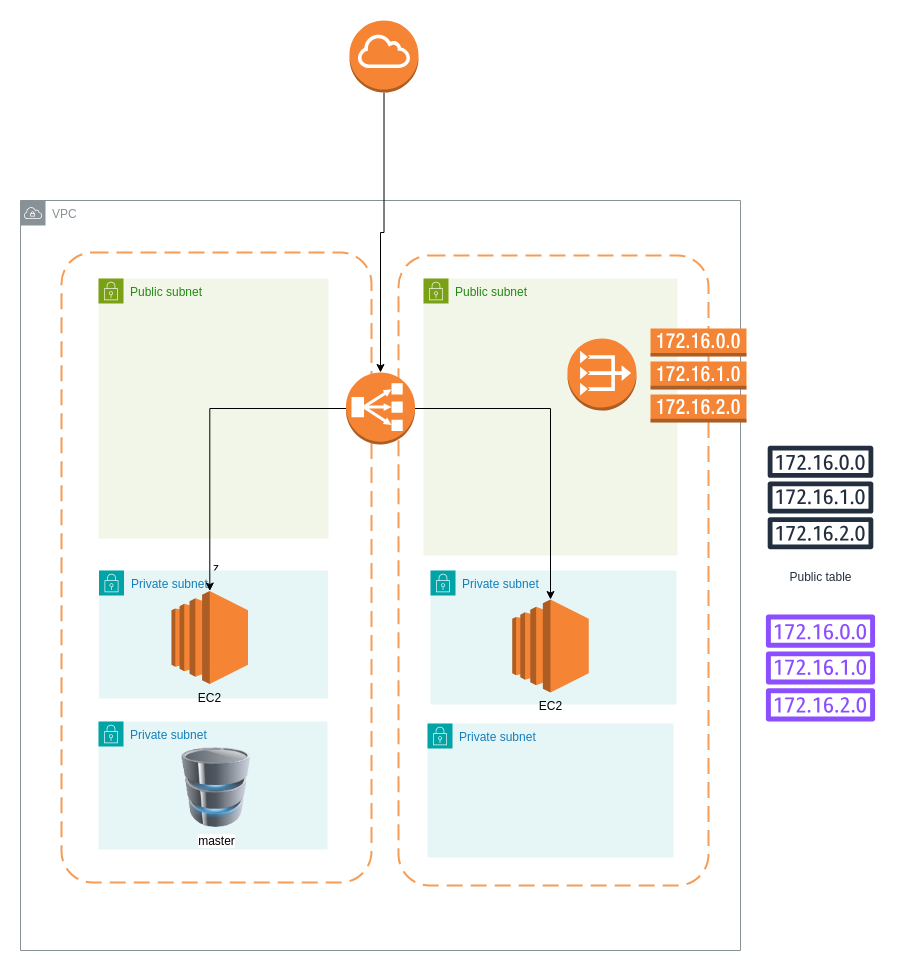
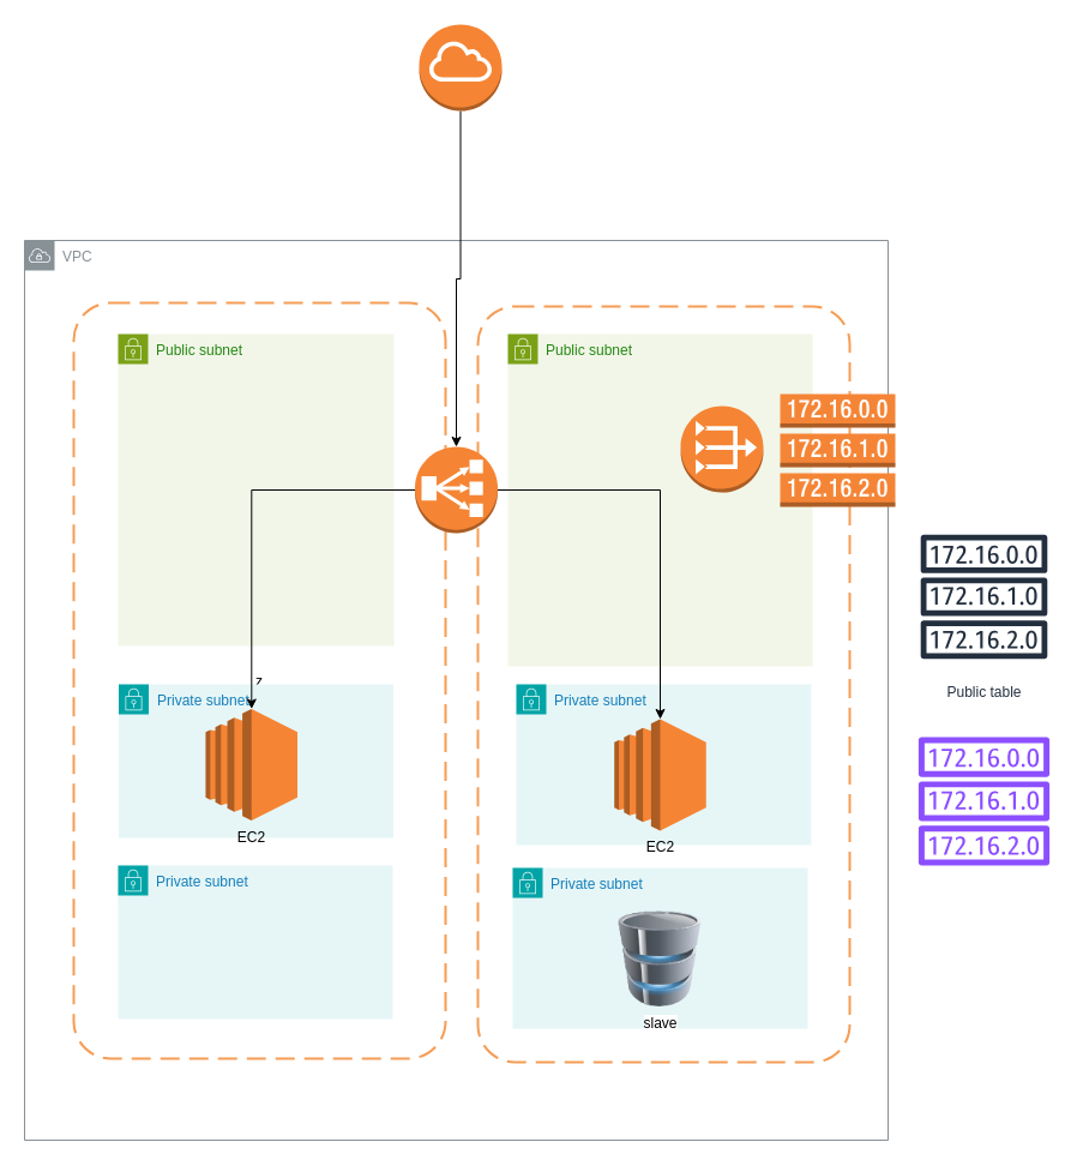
  <mxCell id="0" />
  <mxCell id="1" parent="0" />
  <mxCell id="2" value="VPC" style="sketch=0;outlineConnect=0;gradientColor=none;html=1;whiteSpace=wrap;fontSize=12;fontStyle=0;shape=mxgraph.aws4.group;grIcon=mxgraph.aws4.group_vpc;strokeColor=#879196;fillColor=none;verticalAlign=top;align=left;spacingLeft=30;fontColor=#879196;dashed=0;" parent="1" vertex="1"><mxGeometry x="20" y="200" width="720" height="750" as="geometry" /></mxCell>
  <mxCell id="3" value="" style="rounded=1;arcSize=10;dashed=1;strokeColor=#F59D56;fillColor=none;gradientColor=none;dashPattern=8 4;strokeWidth=2;" parent="1" vertex="1"><mxGeometry x="398" y="255" width="310" height="630" as="geometry" /></mxCell>
  <mxCell id="4" value="Public subnet" style="points=[[0,0],[0.25,0],[0.5,0],[0.75,0],[1,0],[1,0.25],[1,0.5],[1,0.75],[1,1],[0.75,1],[0.5,1],[0.25,1],[0,1],[0,0.75],[0,0.5],[0,0.25]];outlineConnect=0;gradientColor=none;html=1;whiteSpace=wrap;fontSize=12;fontStyle=0;container=1;pointerEvents=0;collapsible=0;recursiveResize=0;shape=mxgraph.aws4.group;grIcon=mxgraph.aws4.group_security_group;grStroke=0;strokeColor=#7AA116;fillColor=#F2F6E8;verticalAlign=top;align=left;spacingLeft=30;fontColor=#248814;dashed=0;" parent="1" vertex="1"><mxGeometry x="98" y="278" width="230" height="260" as="geometry" /></mxCell>
  <mxCell id="5" value="Public subnet" style="points=[[0,0],[0.25,0],[0.5,0],[0.75,0],[1,0],[1,0.25],[1,0.5],[1,0.75],[1,1],[0.75,1],[0.5,1],[0.25,1],[0,1],[0,0.75],[0,0.5],[0,0.25]];outlineConnect=0;gradientColor=none;html=1;whiteSpace=wrap;fontSize=12;fontStyle=0;container=1;pointerEvents=0;collapsible=0;recursiveResize=0;shape=mxgraph.aws4.group;grIcon=mxgraph.aws4.group_security_group;grStroke=0;strokeColor=#7AA116;fillColor=#F2F6E8;verticalAlign=top;align=left;spacingLeft=30;fontColor=#248814;dashed=0;" parent="1" vertex="1"><mxGeometry x="423" y="278" width="254" height="277" as="geometry" /></mxCell>
  <mxCell id="6" value="" style="outlineConnect=0;dashed=0;verticalLabelPosition=bottom;verticalAlign=top;align=center;html=1;shape=mxgraph.aws3.vpc_nat_gateway;fillColor=#F58534;gradientColor=none;" parent="5" vertex="1"><mxGeometry x="144" y="60" width="69" height="72" as="geometry" /></mxCell>
  <mxCell id="7" value="z" style="rounded=1;arcSize=10;dashed=1;strokeColor=#F59D56;fillColor=none;gradientColor=none;dashPattern=8 4;strokeWidth=2;" parent="1" vertex="1"><mxGeometry x="61" y="252" width="310" height="630" as="geometry" /></mxCell>
  <mxCell id="8" value="Private subnet" style="points=[[0,0],[0.25,0],[0.5,0],[0.75,0],[1,0],[1,0.25],[1,0.5],[1,0.75],[1,1],[0.75,1],[0.5,1],[0.25,1],[0,1],[0,0.75],[0,0.5],[0,0.25]];outlineConnect=0;gradientColor=none;html=1;whiteSpace=wrap;fontSize=12;fontStyle=0;container=1;pointerEvents=0;collapsible=0;recursiveResize=0;shape=mxgraph.aws4.group;grIcon=mxgraph.aws4.group_security_group;grStroke=0;strokeColor=#00A4A6;fillColor=#E6F6F7;verticalAlign=top;align=left;spacingLeft=30;fontColor=#147EBA;dashed=0;" parent="1" vertex="1"><mxGeometry x="98.5" y="570" width="229" height="128" as="geometry" /></mxCell>
  <mxCell id="9" value="Private subnet" style="points=[[0,0],[0.25,0],[0.5,0],[0.75,0],[1,0],[1,0.25],[1,0.5],[1,0.75],[1,1],[0.75,1],[0.5,1],[0.25,1],[0,1],[0,0.75],[0,0.5],[0,0.25]];outlineConnect=0;gradientColor=none;html=1;whiteSpace=wrap;fontSize=12;fontStyle=0;container=1;pointerEvents=0;collapsible=0;recursiveResize=0;shape=mxgraph.aws4.group;grIcon=mxgraph.aws4.group_security_group;grStroke=0;strokeColor=#00A4A6;fillColor=#E6F6F7;verticalAlign=top;align=left;spacingLeft=30;fontColor=#147EBA;dashed=0;" parent="1" vertex="1"><mxGeometry x="430" y="570" width="246" height="134" as="geometry" /></mxCell>
  <mxCell id="10" value="" style="outlineConnect=0;dashed=0;verticalLabelPosition=bottom;verticalAlign=top;align=center;html=1;shape=mxgraph.aws3.route_table;fillColor=#F58536;gradientColor=none;" parent="1" vertex="1"><mxGeometry x="650" y="328" width="96" height="94" as="geometry" /></mxCell>
  <mxCell id="11" value="Public table" style="sketch=0;outlineConnect=0;fontColor=#232F3E;gradientColor=none;strokeColor=#232F3E;fillColor=#ffffff;dashed=0;verticalLabelPosition=bottom;verticalAlign=top;align=center;html=1;fontSize=12;fontStyle=0;aspect=fixed;shape=mxgraph.aws4.resourceIcon;resIcon=mxgraph.aws4.route_table;" parent="1" vertex="1"><mxGeometry x="754" y="431" width="132" height="132" as="geometry" /></mxCell>
  <mxCell id="12" value="" style="sketch=0;outlineConnect=0;fontColor=#232F3E;gradientColor=none;fillColor=#8C4FFF;strokeColor=none;dashed=0;verticalLabelPosition=bottom;verticalAlign=top;align=center;html=1;fontSize=12;fontStyle=0;aspect=fixed;pointerEvents=1;shape=mxgraph.aws4.route_table;" parent="1" vertex="1"><mxGeometry x="765.09" y="614" width="109.82" height="107" as="geometry" /></mxCell>
  <mxCell id="13" style="edgeStyle=orthogonalEdgeStyle;rounded=0;orthogonalLoop=1;jettySize=auto;html=1;" parent="1" source="14" target="20" edge="1"><mxGeometry relative="1" as="geometry" /></mxCell>
  <mxCell id="14" value="" style="outlineConnect=0;dashed=0;verticalLabelPosition=bottom;verticalAlign=top;align=center;html=1;shape=mxgraph.aws3.internet_gateway;fillColor=#F58534;gradientColor=none;" parent="1" vertex="1"><mxGeometry x="349" y="20" width="69" height="72" as="geometry" /></mxCell>
  <mxCell id="15" value="Private subnet" style="points=[[0,0],[0.25,0],[0.5,0],[0.75,0],[1,0],[1,0.25],[1,0.5],[1,0.75],[1,1],[0.75,1],[0.5,1],[0.25,1],[0,1],[0,0.75],[0,0.5],[0,0.25]];outlineConnect=0;gradientColor=none;html=1;whiteSpace=wrap;fontSize=12;fontStyle=0;container=1;pointerEvents=0;collapsible=0;recursiveResize=0;shape=mxgraph.aws4.group;grIcon=mxgraph.aws4.group_security_group;grStroke=0;strokeColor=#00A4A6;fillColor=#E6F6F7;verticalAlign=top;align=left;spacingLeft=30;fontColor=#147EBA;dashed=0;" parent="1" vertex="1"><mxGeometry x="98" y="721" width="229" height="128" as="geometry" /></mxCell>
- <mxCell id="16" value="master" style="image;html=1;image=img/lib/clip_art/computers/Database_128x128.png" parent="15" vertex="1"><mxGeometry x="78" y="26" width="80" height="80" as="geometry" /></mxCell>
  <mxCell id="17" value="Private subnet" style="points=[[0,0],[0.25,0],[0.5,0],[0.75,0],[1,0],[1,0.25],[1,0.5],[1,0.75],[1,1],[0.75,1],[0.5,1],[0.25,1],[0,1],[0,0.75],[0,0.5],[0,0.25]];outlineConnect=0;gradientColor=none;html=1;whiteSpace=wrap;fontSize=12;fontStyle=0;container=1;pointerEvents=0;collapsible=0;recursiveResize=0;shape=mxgraph.aws4.group;grIcon=mxgraph.aws4.group_security_group;grStroke=0;strokeColor=#00A4A6;fillColor=#E6F6F7;verticalAlign=top;align=left;spacingLeft=30;fontColor=#147EBA;dashed=0;" parent="1" vertex="1"><mxGeometry x="427" y="723" width="246" height="134" as="geometry" /></mxCell>
+ <mxCell id="18" value="slave" style="image;html=1;image=img/lib/clip_art/computers/Database_128x128.png" parent="17" vertex="1"><mxGeometry x="83" y="36" width="80" height="80" as="geometry" /></mxCell>
  <mxCell id="19" style="edgeStyle=orthogonalEdgeStyle;rounded=0;orthogonalLoop=1;jettySize=auto;html=1;" parent="1" source="20" target="21" edge="1"><mxGeometry relative="1" as="geometry" /></mxCell>
  <mxCell id="20" value="" style="outlineConnect=0;dashed=0;verticalLabelPosition=bottom;verticalAlign=top;align=center;html=1;shape=mxgraph.aws3.classic_load_balancer;fillColor=#F58534;gradientColor=none;" parent="1" vertex="1"><mxGeometry x="345.5" y="372" width="69" height="72" as="geometry" /></mxCell>
  <mxCell id="21" value="EC2" style="outlineConnect=0;dashed=0;verticalLabelPosition=bottom;verticalAlign=top;align=center;html=1;shape=mxgraph.aws3.ec2;fillColor=#F58534;gradientColor=none;" parent="1" vertex="1"><mxGeometry x="171" y="590.5" width="76.5" height="93" as="geometry" /></mxCell>
  <mxCell id="22" value="EC2" style="outlineConnect=0;dashed=0;verticalLabelPosition=bottom;verticalAlign=top;align=center;html=1;shape=mxgraph.aws3.ec2;fillColor=#F58534;gradientColor=none;" parent="1" vertex="1"><mxGeometry x="511.75" y="599" width="76.5" height="93" as="geometry" /></mxCell>
  <mxCell id="23" style="edgeStyle=orthogonalEdgeStyle;rounded=0;orthogonalLoop=1;jettySize=auto;html=1;entryX=0.5;entryY=0;entryDx=0;entryDy=0;entryPerimeter=0;" parent="1" source="20" target="22" edge="1"><mxGeometry relative="1" as="geometry" /></mxCell>
